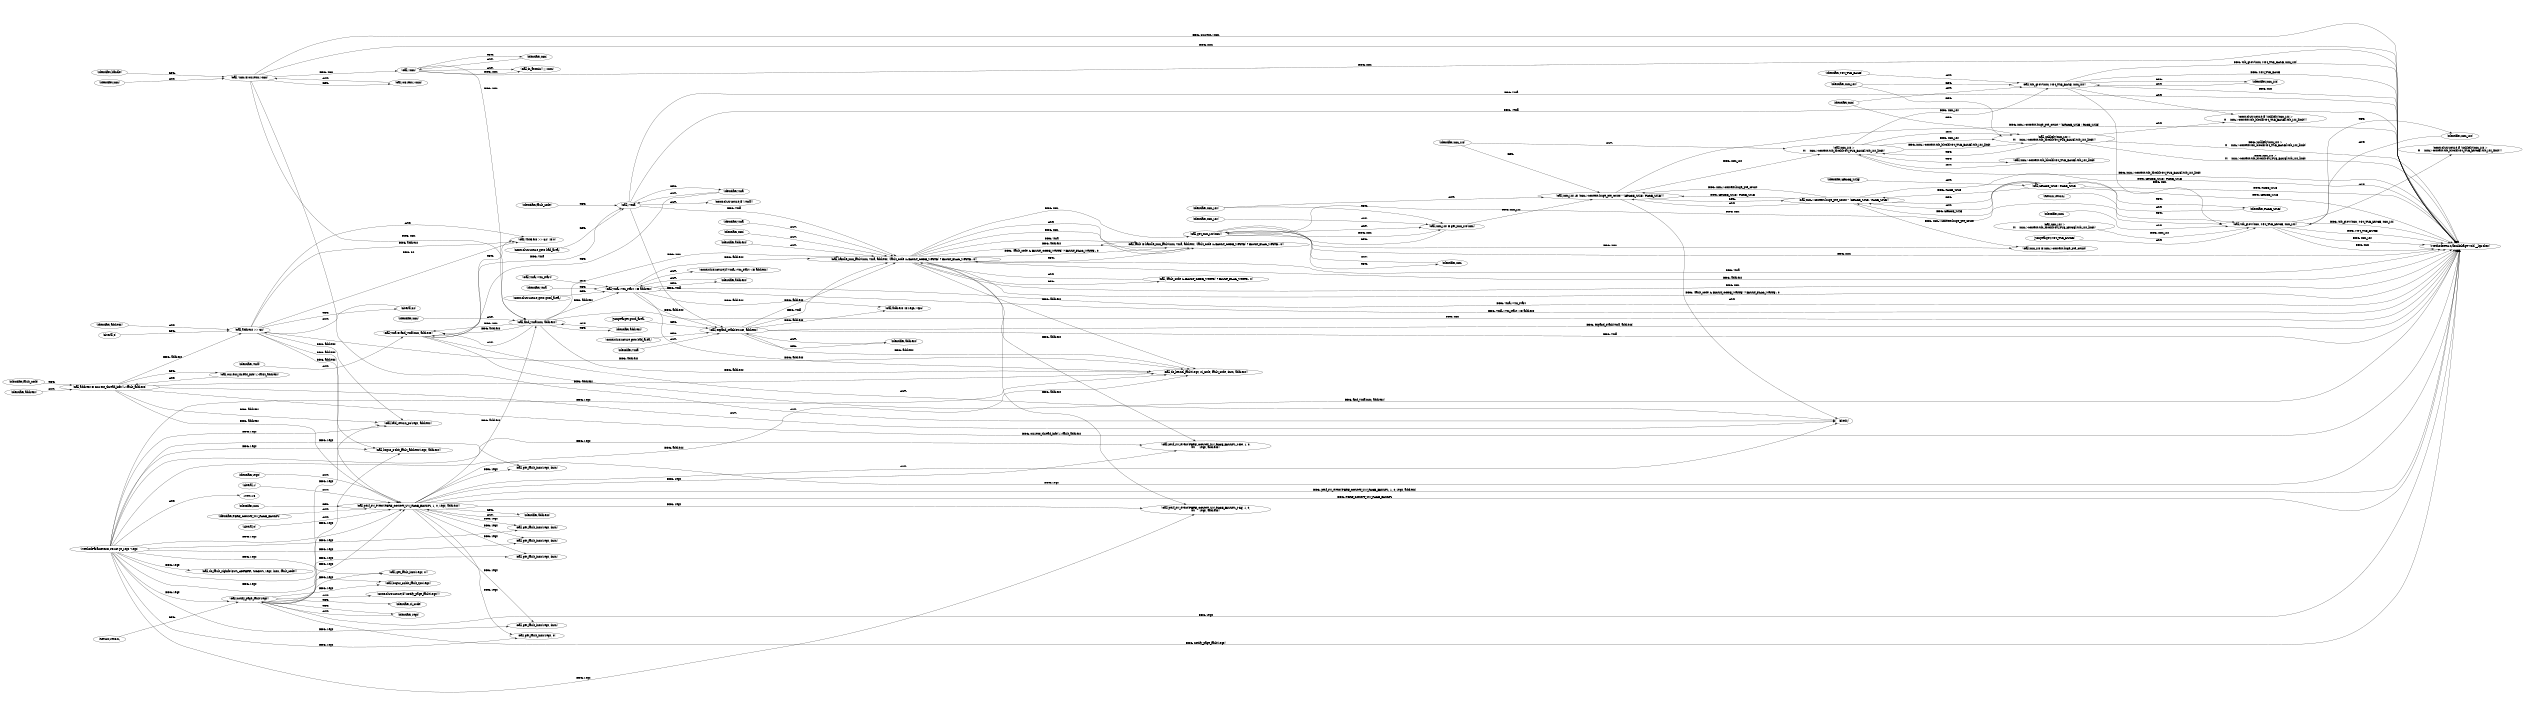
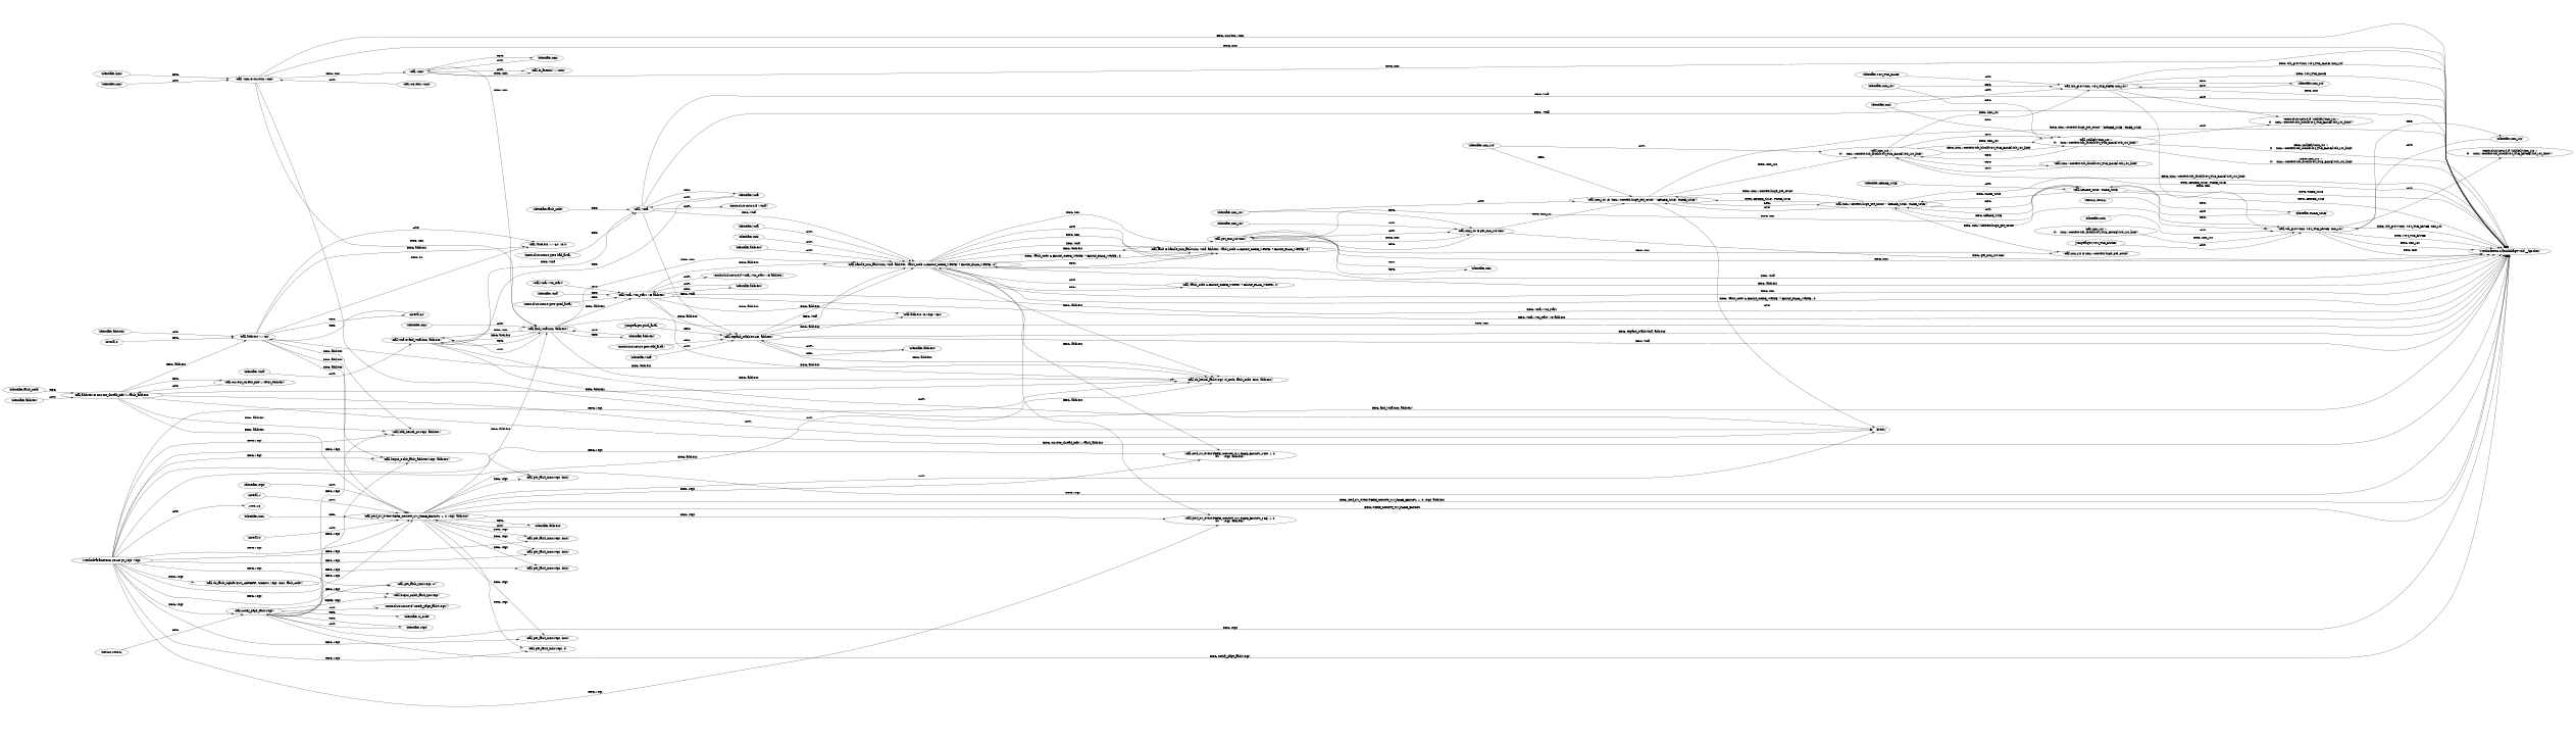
  digraph {
    rankdir=LR
    n1 [label="(Call,mm_rss >\n\t\t     mm->context.tsb_block[MM_TSB_BASE].tsb_rss_limit)"]
    n2 [label="(Call,unlikely(mm_rss >\n\t\t     mm->context.tsb_block[MM_TSB_BASE].tsb_rss_limit))"]
-   n3 [label="(Call,tsb_grow(mm, MM_TSB_BASE, mm_rss))"]
+   n3 [label="(Call,tsb_grow(mm, MM_TSB_PERF, mm_rss))"]
    n4 [label="(MethodReturn,asmlinkage void __kprobes)"]
    n5 [label="(Call,mm->context.tsb_block[MM_TSB_BASE].tsb_rss_limit)"]
    n6 [label="(ControlStructure,if (unlikely(mm_rss >\n\t\t     mm->context.tsb_block[MM_TSB_BASE].tsb_rss_limit)))"]
    n7 [label="(Call,tsb_grow(mm, MM_TSB_HUGE, mm_rss))"]
    n8 [label="(Identifier,mm_rss)"]
    n9 [label="(Call,mm_rss -= (mm->context.huge_pte_count * (HPAGE_SIZE / PAGE_SIZE)))"]
    n10 [label="(Call,mm->context.huge_pte_count * (HPAGE_SIZE / PAGE_SIZE))"]
    n11 [label="(Block,)"]
    n12 [label="(Call,HPAGE_SIZE / PAGE_SIZE)"]
    n13 [label="(Call,mm_rss = mm->context.huge_pte_count)"]
    n14 [label="(Identifier,PAGE_SIZE)"]
    n15 [label="(Call,mm_rss = get_mm_rss(mm))"]
    n16 [label="(Call,get_mm_rss(mm))"]
    n17 [label="(Identifier,mm)"]
    n18 [label="(Identifier,mm_rss)"]
    n19 [label="(ControlStructure,if (unlikely(mm_rss >\n\t\t     mm->context.tsb_block[MM_TSB_HUGE].tsb_rss_limit)))"]
    n20 [label="(Call,handle_mm_fault(mm, vma, address, (fault_code & FAULT_CODE_WRITE) ? FAULT_FLAG_WRITE : 0))"]
    n21 [label="(Call,fault = handle_mm_fault(mm, vma, address, (fault_code & FAULT_CODE_WRITE) ? FAULT_FLAG_WRITE : 0))"]
    n22 [label="(Call,do_kernel_fault(regs, si_code, fault_code, insn, address))"]
    n23 [label="(Call,perf_sw_event(PERF_COUNT_SW_PAGE_FAULTS_MIN, 1, 0,\n\t\t\t      regs, address))"]
    n24 [label="(Call,(fault_code & FAULT_CODE_WRITE) ? FAULT_FLAG_WRITE : 0)"]
    n25 [label="(Call,perf_sw_event(PERF_COUNT_SW_PAGE_FAULTS_MAJ, 1, 0,\n\t\t\t      regs, address))"]
    n26 [label="(Call,find_vma(mm, address))"]
    n27 [label="(Call,vma = find_vma(mm, address))"]
    n28 [label="(Call,vma->vm_start <= address)"]
    n29 [label="(Identifier,address)"]
    n30 [label="(Call,!vma)"]
    n31 [label="(Call,expand_stack(struct, address))"]
    n32 [label="(Call,address != regs->tpc)"]
    n33 [label="(Identifier,address)"]
    n34 [label="(ControlStructure,if (vma->vm_start <= address))"]
    n35 [label="(Call,!mm)"]
    n36 [label="(Call,in_atomic() || !mm)"]
    n37 [label="(Identifier,mm)"]
    n38 [label="(Call,*mm = current->mm)"]
    n39 [label="(Call,current->mm)"]
    n40 [label="(Call,perf_sw_event(PERF_COUNT_SW_PAGE_FAULTS, 1, 0, regs, address))"]
    n41 [label="(Call,get_fault_insn(regs, 0))"]
    n42 [label="(Identifier,address)"]
    n43 [label="(Call,get_fault_insn(regs, insn))"]
    n44 [label="(Call,get_fault_insn(regs, insn))"]
    n45 [label="(Call,get_fault_insn(regs, insn))"]
    n46 [label="(Call,get_fault_insn(regs, insn))"]
    n47 [label="(Call,get_fault_insn(regs, insn))"]
    n48 [label="(Call,notify_page_fault(regs))"]
    n49 [label="(Call,get_fault_insn(regs, 0))"]
    n50 [label="(Call,bogus_32bit_fault_tpc(regs))"]
-   n51 [label="(Call,bad_return_pc(regs, address))"]
+   n51 [label="(Call,bad_kernel_pc(regs, address))"]
    n52 [label="(Call,bogus_34bit_fault_address(regs, address))"]
    n53 [label="(Identifier,regs)"]
    n54 [label="(ControlStructure,if (notify_page_fault(regs)))"]
    n55 [label="(Identifier,si_code)"]
    n56 [label="(MethodParameterIn,struct pt_regs *regs)"]
    n57 [label="(Call,do_fault_siginfo(BUS_ADRERR, SIGBUS, regs, insn, fault_code))"]
    1000115
    n59 [label="(Call,address >> 32)"]
    n60 [label="(Call,(address >> 32) != 0)"]
    n61 [label="(Literal,32)"]
    n62 [label="(Call,address = current_thread_info()->fault_address)"]
    n63 [label="(Call,current_thread_info()->fault_address)"]
    n64 [label="(Identifier,vma)"]
    n65 [label="(ControlStructure,if (!vma))"]
    n66 [label="(Identifier,address)"]
    n67 [label="(Literal,1)"]
    n68 [label="(Identifier,mm)"]
    n69 [label="(Identifier,vma)"]
    n70 [label="(Identifier,mm)"]
    n71 [label="(Identifier,fault_code)"]
    n72 [label="(Identifier,fault_code)"]
-   n73 [label="(Identifier,PERF_COUNT_SW_PAGE_FAULTS)"]
    n74 [label="(Identifier,vma)"]
    n75 [label="(Literal,0)"]
    n76 [label="(Identifier,address)"]
    n77 [label="(JumpTarget,good_area:)"]
    n78 [label="(Literal,0)"]
    n79 [label="(Call,mm_rss >\n\t\t     mm->context.tsb_block[MM_TSB_HUGE].tsb_rss_limit)"]
    n80 [label="(ControlStructure,goto good_area;)"]
    n81 [label="(Identifier,regs)"]
    n82 [label="(Identifier,mm_rss)"]
    n83 [label="(Identifier,address)"]
    n84 [label="(JumpTarget,MM_TSB_HUGE)"]
-   n85 [label="(Identifier,handle)"]
+   n85 [label="(Identifier,insn)"]
    n86 [label="(Identifier,mm_rss)"]
    n87 [label="(Identifier,mm)"]
    n88 [label="(Identifier,HPAGE_SIZE)"]
    n89 [label="(Call,vma->vm_start)"]
    n90 [label="(Identifier,mm)"]
    n91 [label="(Identifier,mm_rss)"]
    n92 [label="(Identifier,address)"]
    n93 [label="(Identifier,mm)"]
    n94 [label="(Identifier,mm)"]
    n95 [label="(Return,return;)"]
    n96 [label="(Identifier,mm_rss)"]
    n97 [label="(Identifier,vma)"]
    n98 [label="(Identifier,vma)"]
    n99 [label="(Identifier,MM_TSB_BASE)"]
    n100 [label="(ControlStructure,goto bad_area;)"]
    n101 [label="(ControlStructure,goto bad_area;)"]
    n102 [label="(Return,return;)"]
    n1 -> n2 [label="AST: "]
    n1 -> n2 [label="DDG: mm_rss"]
    n1 -> n2 [label="DDG: mm->context.tsb_block[MM_TSB_BASE].tsb_rss_limit"]
    n1 -> n3 [label="DDG: mm_rss"]
    n1 -> n4 [label="DDG: mm->context.tsb_block[MM_TSB_BASE].tsb_rss_limit"]
    n1 -> n5 [label="CFG: "]
    n2 -> n1 [label="CFG: "]
    n2 -> n4 [label="DDG: unlikely(mm_rss >\n\t\t     mm->context.tsb_block[MM_TSB_BASE].tsb_rss_limit)"]
    n2 -> n4 [label="DDG: mm_rss >\n\t\t     mm->context.tsb_block[MM_TSB_BASE].tsb_rss_limit"]
    n2 -> n6 [label="AST: "]
    n3 -> n4 [label="DDG: tsb_grow(mm, MM_TSB_BASE, mm_rss)"]
    n3 -> n4 [label="DDG: MM_TSB_BASE"]
    n3 -> n4 [label="DDG: mm"]
    n3 -> n6 [label="AST: "]
    n3 -> n7 [label="DDG: mm"]
    n3 -> n8 [label="CFG: "]
    n5 -> n1 [label="AST: "]
    n7 -> n4 [label="DDG: tsb_grow(mm, MM_TSB_HUGE, mm_rss)"]
    n7 -> n4 [label="DDG: MM_TSB_HUGE"]
    n7 -> n4 [label="DDG: mm_rss"]
    n7 -> n4 [label="DDG: mm"]
    n7 -> n18 [label="CFG: "]
    n7 -> n19 [label="AST: "]
    n8 -> n3 [label="AST: "]
    n9 -> n1 [label="DDG: mm_rss"]
    n9 -> n4 [label="DDG: mm->context.huge_pte_count * (HPAGE_SIZE / PAGE_SIZE)"]
    n9 -> n10 [label="CFG: "]
    n9 -> n11 [label="AST: "]
    n10 -> n4 [label="DDG: HPAGE_SIZE / PAGE_SIZE"]
    n10 -> n9 [label="AST: "]
    n10 -> n9 [label="DDG: mm->context.huge_pte_count"]
    n10 -> n9 [label="DDG: HPAGE_SIZE / PAGE_SIZE"]
    n10 -> n12 [label="CFG: "]
    n10 -> n13 [label="DDG: mm->context.huge_pte_count"]
    n12 -> n4 [label="DDG: PAGE_SIZE"]
    n12 -> n4 [label="DDG: HPAGE_SIZE"]
    n12 -> n10 [label="AST: "]
    n12 -> n10 [label="DDG: HPAGE_SIZE"]
    n12 -> n10 [label="DDG: PAGE_SIZE"]
    n12 -> n14 [label="CFG: "]
    n14 -> n12 [label="AST: "]
+   n15 -> n4 [label="DDG: get_mm_rss(mm)"]
    n15 -> n9 [label="DDG: mm_rss"]
    n15 -> n16 [label="CFG: "]
    n16 -> n4 [label="DDG: mm"]
    n16 -> n7 [label="DDG: mm"]
    n16 -> n13 [label="DDG: mm"]
    n16 -> n15 [label="AST: "]
    n16 -> n15 [label="DDG: mm"]
    n16 -> n17 [label="CFG: "]
    n17 -> n16 [label="AST: "]
    n18 -> n7 [label="AST: "]
    n20 -> n4 [label="DDG: (fault_code & FAULT_CODE_WRITE) ? FAULT_FLAG_WRITE : 0"]
    n20 -> n4 [label="DDG: vma"]
    n20 -> n4 [label="DDG: address"]
    n20 -> n4 [label="DDG: mm"]
    n20 -> n16 [label="DDG: mm"]
    n20 -> n21 [label="AST: "]
    n20 -> n21 [label="DDG: mm"]
    n20 -> n21 [label="DDG: vma"]
    n20 -> n21 [label="DDG: address"]
    n20 -> n21 [label="DDG: (fault_code & FAULT_CODE_WRITE) ? FAULT_FLAG_WRITE : 0"]
    n20 -> n22 [label="DDG: address"]
    n20 -> n23 [label="DDG: address"]
    n20 -> n24 [label="CFG: "]
    n20 -> n25 [label="DDG: address"]
    n21 -> n20 [label="CFG: "]
    n24 -> n20 [label="AST: "]
    n26 -> n4 [label="DDG: mm"]
    n26 -> n20 [label="DDG: mm"]
    n26 -> n22 [label="DDG: address"]
    n26 -> n27 [label="AST: "]
    n26 -> n27 [label="DDG: mm"]
    n26 -> n27 [label="DDG: address"]
    n26 -> n28 [label="DDG: address"]
    n26 -> n29 [label="CFG: "]
    n27 -> n4 [label="DDG: find_vma(mm, address)"]
    n27 -> n11 [label="AST: "]
-   n27 -> n60 [label="CFG: "]
+   n27 -> n26 [label="CFG: "]
    n27 -> n30 [label="DDG: vma"]
    n28 -> n4 [label="DDG: vma->vm_start"]
    n28 -> n4 [label="DDG: vma->vm_start <= address"]
    n28 -> n20 [label="DDG: address"]
    n28 -> n22 [label="DDG: address"]
    n28 -> n31 [label="DDG: address"]
    n28 -> n32 [label="DDG: address"]
    n28 -> n33 [label="CFG: "]
    n28 -> n34 [label="AST: "]
    n29 -> n26 [label="AST: "]
    n30 -> n4 [label="DDG: vma"]
    n30 -> n4 [label="DDG: !vma"]
    n30 -> n20 [label="DDG: vma"]
    n30 -> n31 [label="DDG: vma"]
    n30 -> n64 [label="CFG: "]
    n30 -> n65 [label="AST: "]
    n31 -> n4 [label="DDG: expand_stack(vma, address)"]
    n31 -> n4 [label="DDG: vma"]
    n31 -> n20 [label="DDG: vma"]
    n31 -> n20 [label="DDG: address"]
    n31 -> n22 [label="DDG: address"]
    n31 -> n32 [label="DDG: address"]
    n31 -> n66 [label="CFG: "]
    n33 -> n28 [label="AST: "]
    n35 -> n4 [label="DDG: mm"]
    n35 -> n26 [label="DDG: mm"]
    n35 -> n36 [label="AST: "]
    n35 -> n36 [label="DDG: mm"]
    n35 -> n37 [label="CFG: "]
    n37 -> n35 [label="AST: "]
    n38 -> n4 [label="DDG: current->mm"]
    n38 -> n4 [label="DDG: mm"]
    n38 -> n11 [label="AST: "]
    n38 -> n26 [label="DDG: mm"]
    n38 -> n35 [label="DDG: mm"]
-   n38 -> n39 [label="CFG: "]
    n39 -> n38 [label="AST: "]
    n40 -> n4 [label="DDG: perf_sw_event(PERF_COUNT_SW_PAGE_FAULTS, 1, 0, regs, address)"]
    n40 -> n4 [label="DDG: PERF_COUNT_SW_PAGE_FAULTS"]
    n40 -> n11 [label="AST: "]
    n40 -> n22 [label="DDG: address"]
    n40 -> n23 [label="DDG: regs"]
    n40 -> n25 [label="DDG: regs"]
    n40 -> n26 [label="DDG: address"]
    n40 -> n41 [label="DDG: regs"]
    n40 -> n42 [label="CFG: "]
    n40 -> n43 [label="DDG: regs"]
    n40 -> n44 [label="DDG: regs"]
    n40 -> n45 [label="DDG: regs"]
    n40 -> n46 [label="DDG: regs"]
    n40 -> n47 [label="DDG: regs"]
    n42 -> n40 [label="AST: "]
    n48 -> n4 [label="DDG: regs"]
    n48 -> n4 [label="DDG: notify_page_fault(regs)"]
    n48 -> n40 [label="DDG: regs"]
    n48 -> n49 [label="DDG: regs"]
-   n48 -> n50 [label="DDG: regs"]
+   n48 -> n50 [label="PERF: regs"]
    n48 -> n51 [label="DDG: regs"]
    n48 -> n52 [label="DDG: regs"]
    n48 -> n53 [label="CFG: "]
    n48 -> n54 [label="AST: "]
    n48 -> n55 [label="CFG: "]
    n53 -> n48 [label="AST: "]
    n56 -> n4 [label="DDG: regs"]
    n56 -> n22 [label="DDG: regs"]
    n56 -> n23 [label="DDG: regs"]
    n56 -> n25 [label="DDG: regs"]
    n56 -> n40 [label="DDG: regs"]
    n56 -> n41 [label="DDG: regs"]
    n56 -> n43 [label="DDG: regs"]
    n56 -> n44 [label="DDG: regs"]
    n56 -> n45 [label="DDG: regs"]
    n56 -> n46 [label="DDG: regs"]
    n56 -> n47 [label="DDG: regs"]
    n56 -> n48 [label="DDG: regs"]
    n56 -> n49 [label="DDG: regs"]
    n56 -> n50 [label="DDG: regs"]
    n56 -> n51 [label="DDG: regs"]
    n56 -> n52 [label="DDG: regs"]
    n56 -> n57 [label="DDG: regs"]
    n56 -> 1000115 [label="AST: "]
    n59 -> n22 [label="DDG: address"]
    n59 -> n40 [label="DDG: address"]
    n59 -> n51 [label="DDG: address"]
    n59 -> n52 [label="DDG: address"]
    n59 -> n60 [label="AST: "]
    n59 -> n60 [label="DDG: address"]
    n59 -> n60 [label="DDG: 32"]
    n59 -> n61 [label="CFG: "]
-   n61 -> n59 [label="AST: "]
+   n61 -> n59 [label="CFG: "]
    n62 -> n4 [label="DDG: current_thread_info()->fault_address"]
    n62 -> n11 [label="AST: "]
    n62 -> n22 [label="DDG: address"]
    n62 -> n40 [label="DDG: address"]
    n62 -> n51 [label="DDG: address"]
    n62 -> n59 [label="DDG: address"]
    n62 -> n63 [label="CFG: "]
    n63 -> n62 [label="AST: "]
    n64 -> n27 [label="CFG: "]
    n64 -> n30 [label="AST: "]
    n66 -> n31 [label="AST: "]
    n67 -> n40 [label="AST: "]
    n68 -> n40 [label="CFG: "]
    n69 -> n28 [label="CFG: "]
    n70 -> n7 [label="AST: "]
    n71 -> n30 [label="CFG: "]
    n72 -> n62 [label="CFG: "]
-   n73 -> n40 [label="AST: "]
    n74 -> n31 [label="AST: "]
    n75 -> n59 [label="CFG: "]
    n76 -> n59 [label="AST: "]
    n77 -> n31 [label="CFG: "]
    n78 -> n40 [label="AST: "]
    n79 -> n7 [label="DDG: mm_rss"]
    n80 -> n28 [label="CFG: "]
    n81 -> n40 [label="AST: "]
    n82 -> n2 [label="CFG: "]
    n82 -> n3 [label="CFG: "]
    n83 -> n62 [label="AST: "]
    n84 -> n7 [label="AST: "]
    n85 -> n38 [label="CFG: "]
    n86 -> n1 [label="AST: "]
    n86 -> n9 [label="CFG: "]
    n87 -> n2 [label="CFG: "]
    n87 -> n3 [label="AST: "]
    n88 -> n12 [label="AST: "]
    n89 -> n28 [label="AST: "]
    n90 -> n20 [label="AST: "]
    n91 -> n9 [label="AST: "]
    n91 -> n15 [label="CFG: "]
    n92 -> n20 [label="AST: "]
    n93 -> n38 [label="AST: "]
    n94 -> n26 [label="AST: "]
    n95 -> n48 [label="CFG: "]
    n96 -> n15 [label="AST: "]
    n97 -> n27 [label="AST: "]
    n98 -> n20 [label="AST: "]
    n99 -> n3 [label="AST: "]
    n100 -> n31 [label="CFG: "]
    n101 -> n30 [label="CFG: "]
    n102 -> n7 [label="CFG: "]
  }
